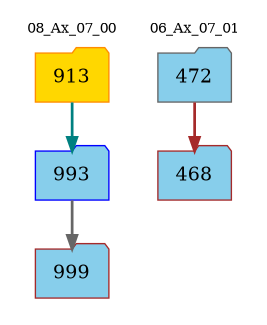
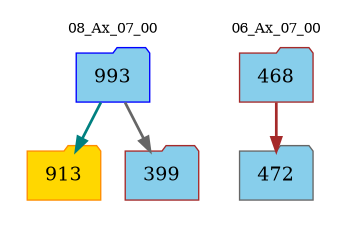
  digraph {
    node [color=brown fillcolor=skyblue shape=folder style=filled]
    edge [style=bold]
    n1 [color=blue label=993]
    n2 [color=darkorange fillcolor=gold label=913]
-   n3 [label=999]
+   n3 [label=399]
    n4 [color=gray40 label=472]
    n5 [label=468]
    subgraph cluster_1 {
      color=white
      fontsize=10
      label="08_Ax_07_00"
      n1
      n2
      n3
    }
    subgraph cluster_2 {
      color=white
      fontsize=10
-     label="06_Ax_07_01"
+     label="06_Ax_07_00"
      n4
      n5
    }
-   n2 -> n1 [color=teal]
+   n1 -> n2 [color=teal]
    n1 -> n3 [color=gray40]
-   n4 -> n5 [color=brown]
+   n5 -> n4 [color=brown]
  }
